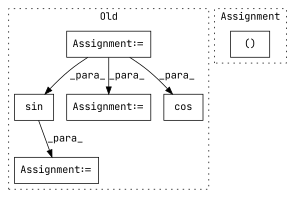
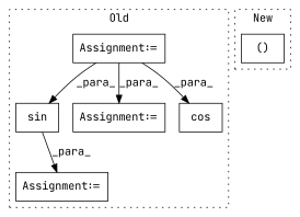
  digraph {
    fontname="JetBrains Mono"
    node [a=7 fontname="JetBrains Mono" l="4,1" shape=box]
    edge [fontname="JetBrains Mono"]
    n1 [a=32 label=sin s="1538,1550"]
    n2 [l=1 label="Assignment:=" s=1535]
    n3 [l=4 label="Assignment:=" s=1131]
    n4 [l=79 label="Assignment:=" s=1395]
    n5 [a=32 label=cos s="1561,1569"]
    n6 [a=106 l=21 label="()" s=1110]
    subgraph cluster_1 {
      label=Old
      style=dotted
      n1
      n2
      n3
      n4
      n5
    }
    subgraph cluster_2 {
-     label=Assignment
+     label=New
      style=dotted
      n6
    }
    n1 -> n2 [label=_para_]
    n3 -> n1 [label=_para_]
    n3 -> n4 [label=_para_]
    n3 -> n5 [label=_para_]
  }
